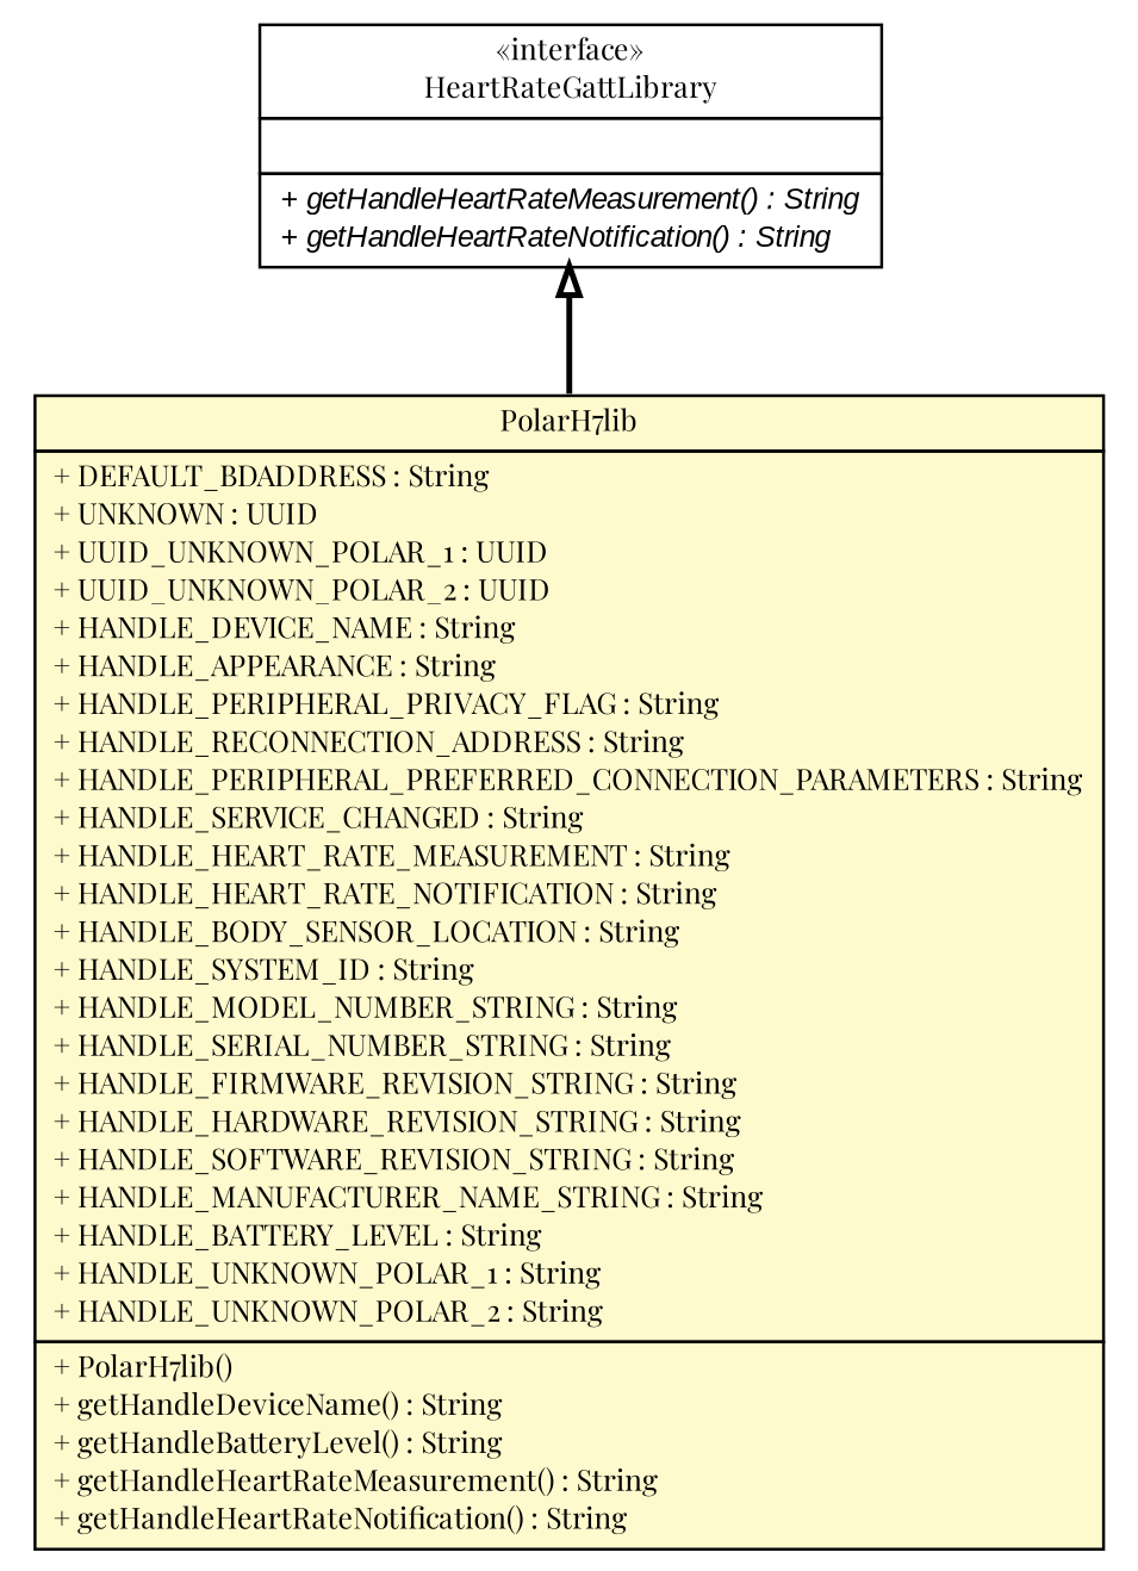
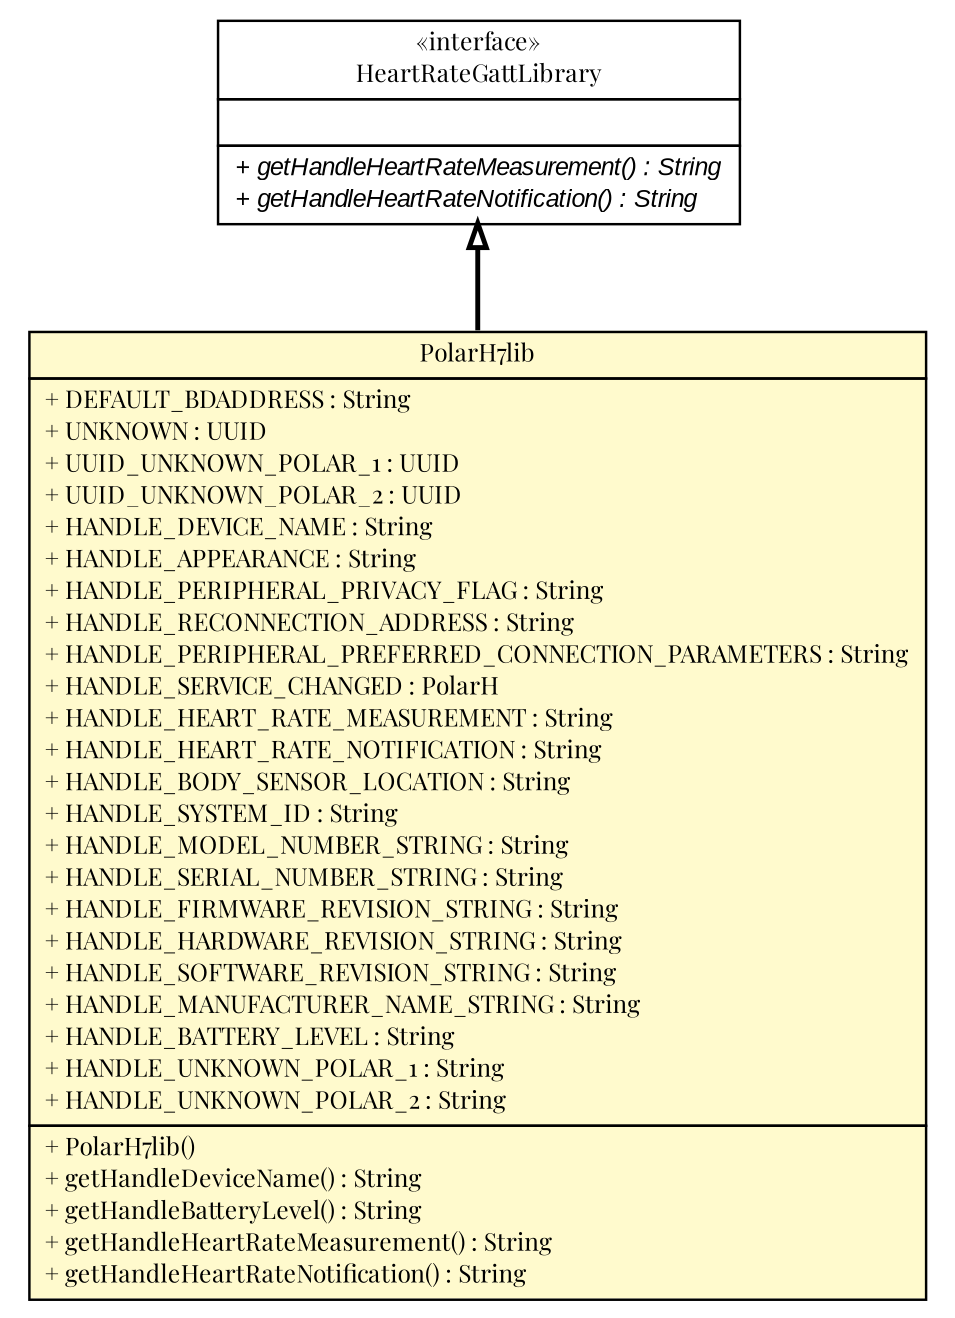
  digraph {
    nodesep=0.25
    ranksep=0.5
    fontname="Playfair Display"
    node [fontcolor=black fontname="Playfair Display" fontsize=10.0 shape=plaintext]
-   n1 [label=<<table title="de.fhg.fit.biomos.sensorplatform.gatt.PolarH7lib" border="0" cellborder="1" cellspacing="0" cellpadding="2" port="p" bgcolor="lemonChiffon" href="./PolarH7lib.html"> 		<tr><td><table border="0" cellspacing="0" cellpadding="1"> <tr><td align="center" balign="center"> PolarH7lib </td></tr> 		</table></td></tr> 		<tr><td><table border="0" cellspacing="0" cellpadding="1"> <tr><td align="left" balign="left"> + DEFAULT_BDADDRESS : String </td></tr> <tr><td align="left" balign="left"> + UNKNOWN : UUID </td></tr> <tr><td align="left" balign="left"> + UUID_UNKNOWN_POLAR_1 : UUID </td></tr> <tr><td align="left" balign="left"> + UUID_UNKNOWN_POLAR_2 : UUID </td></tr> <tr><td align="left" balign="left"> + HANDLE_DEVICE_NAME : String </td></tr> <tr><td align="left" balign="left"> + HANDLE_APPEARANCE : String </td></tr> <tr><td align="left" balign="left"> + HANDLE_PERIPHERAL_PRIVACY_FLAG : String </td></tr> <tr><td align="left" balign="left"> + HANDLE_RECONNECTION_ADDRESS : String </td></tr> <tr><td align="left" balign="left"> + HANDLE_PERIPHERAL_PREFERRED_CONNECTION_PARAMETERS : String </td></tr> <tr><td align="left" balign="left"> + HANDLE_SERVICE_CHANGED : String </td></tr> <tr><td align="left" balign="left"> + HANDLE_HEART_RATE_MEASUREMENT : String </td></tr> <tr><td align="left" balign="left"> + HANDLE_HEART_RATE_NOTIFICATION : String </td></tr> <tr><td align="left" balign="left"> + HANDLE_BODY_SENSOR_LOCATION : String </td></tr> <tr><td align="left" balign="left"> + HANDLE_SYSTEM_ID : String </td></tr> <tr><td align="left" balign="left"> + HANDLE_MODEL_NUMBER_STRING : String </td></tr> <tr><td align="left" balign="left"> + HANDLE_SERIAL_NUMBER_STRING : String </td></tr> <tr><td align="left" balign="left"> + HANDLE_FIRMWARE_REVISION_STRING : String </td></tr> <tr><td align="left" balign="left"> + HANDLE_HARDWARE_REVISION_STRING : String </td></tr> <tr><td align="left" balign="left"> + HANDLE_SOFTWARE_REVISION_STRING : String </td></tr> <tr><td align="left" balign="left"> + HANDLE_MANUFACTURER_NAME_STRING : String </td></tr> <tr><td align="left" balign="left"> + HANDLE_BATTERY_LEVEL : String </td></tr> <tr><td align="left" balign="left"> + HANDLE_UNKNOWN_POLAR_1 : String </td></tr> <tr><td align="left" balign="left"> + HANDLE_UNKNOWN_POLAR_2 : String </td></tr> 		</table></td></tr> 		<tr><td><table border="0" cellspacing="0" cellpadding="1"> <tr><td align="left" balign="left"> + PolarH7lib() </td></tr> <tr><td align="left" balign="left"> + getHandleDeviceName() : String </td></tr> <tr><td align="left" balign="left"> + getHandleBatteryLevel() : String </td></tr> <tr><td align="left" balign="left"> + getHandleHeartRateMeasurement() : String </td></tr> <tr><td align="left" balign="left"> + getHandleHeartRateNotification() : String </td></tr> 		</table></td></tr> 		</table>>]
+   n1 [label=<<table title="de.fhg.fit.biomos.sensorplatform.gatt.PolarH7lib" border="0" cellborder="1" cellspacing="0" cellpadding="2" port="p" bgcolor="lemonChiffon" href="./PolarH7lib.html"> 		<tr><td><table border="0" cellspacing="0" cellpadding="1"> <tr><td align="center" balign="center"> PolarH7lib </td></tr> 		</table></td></tr> 		<tr><td><table border="0" cellspacing="0" cellpadding="1"> <tr><td align="left" balign="left"> + DEFAULT_BDADDRESS : String </td></tr> <tr><td align="left" balign="left"> + UNKNOWN : UUID </td></tr> <tr><td align="left" balign="left"> + UUID_UNKNOWN_POLAR_1 : UUID </td></tr> <tr><td align="left" balign="left"> + UUID_UNKNOWN_POLAR_2 : UUID </td></tr> <tr><td align="left" balign="left"> + HANDLE_DEVICE_NAME : String </td></tr> <tr><td align="left" balign="left"> + HANDLE_APPEARANCE : String </td></tr> <tr><td align="left" balign="left"> + HANDLE_PERIPHERAL_PRIVACY_FLAG : String </td></tr> <tr><td align="left" balign="left"> + HANDLE_RECONNECTION_ADDRESS : String </td></tr> <tr><td align="left" balign="left"> + HANDLE_PERIPHERAL_PREFERRED_CONNECTION_PARAMETERS : String </td></tr> <tr><td align="left" balign="left"> + HANDLE_SERVICE_CHANGED : PolarH </td></tr> <tr><td align="left" balign="left"> + HANDLE_HEART_RATE_MEASUREMENT : String </td></tr> <tr><td align="left" balign="left"> + HANDLE_HEART_RATE_NOTIFICATION : String </td></tr> <tr><td align="left" balign="left"> + HANDLE_BODY_SENSOR_LOCATION : String </td></tr> <tr><td align="left" balign="left"> + HANDLE_SYSTEM_ID : String </td></tr> <tr><td align="left" balign="left"> + HANDLE_MODEL_NUMBER_STRING : String </td></tr> <tr><td align="left" balign="left"> + HANDLE_SERIAL_NUMBER_STRING : String </td></tr> <tr><td align="left" balign="left"> + HANDLE_FIRMWARE_REVISION_STRING : String </td></tr> <tr><td align="left" balign="left"> + HANDLE_HARDWARE_REVISION_STRING : String </td></tr> <tr><td align="left" balign="left"> + HANDLE_SOFTWARE_REVISION_STRING : String </td></tr> <tr><td align="left" balign="left"> + HANDLE_MANUFACTURER_NAME_STRING : String </td></tr> <tr><td align="left" balign="left"> + HANDLE_BATTERY_LEVEL : String </td></tr> <tr><td align="left" balign="left"> + HANDLE_UNKNOWN_POLAR_1 : String </td></tr> <tr><td align="left" balign="left"> + HANDLE_UNKNOWN_POLAR_2 : String </td></tr> 		</table></td></tr> 		<tr><td><table border="0" cellspacing="0" cellpadding="1"> <tr><td align="left" balign="left"> + PolarH7lib() </td></tr> <tr><td align="left" balign="left"> + getHandleDeviceName() : String </td></tr> <tr><td align="left" balign="left"> + getHandleBatteryLevel() : String </td></tr> <tr><td align="left" balign="left"> + getHandleHeartRateMeasurement() : String </td></tr> <tr><td align="left" balign="left"> + getHandleHeartRateNotification() : String </td></tr> 		</table></td></tr> 		</table>>]
    n2 [label=<<table title="de.fhg.fit.biomos.sensorplatform.gatt.HeartRateGattLibrary" border="0" cellborder="1" cellspacing="0" cellpadding="2" port="p" href="http://java.sun.com/j2se/1.4.2/docs/api/de/fhg/fit/biomos/sensorplatform/gatt/HeartRateGattLibrary.html"> 		<tr><td><table border="0" cellspacing="0" cellpadding="1"> <tr><td align="center" balign="center"> &#171;interface&#187; </td></tr> <tr><td align="center" balign="center"> HeartRateGattLibrary </td></tr> 		</table></td></tr> 		<tr><td><table border="0" cellspacing="0" cellpadding="1"> <tr><td align="left" balign="left">  </td></tr> 		</table></td></tr> 		<tr><td><table border="0" cellspacing="0" cellpadding="1"> <tr><td align="left" balign="left"><font face="arial italic" point-size="10.0"> + getHandleHeartRateMeasurement() : String </font></td></tr> <tr><td align="left" balign="left"><font face="arial italic" point-size="10.0"> + getHandleHeartRateNotification() : String </font></td></tr> 		</table></td></tr> 		</table>>]
    n2 -> n1 [arrowtail=empty dir=back fontname="Playfair Display" fontsize=10 headport=p labelfontname=arial labelfontsize=10 style=bold tailport=p]
  }
